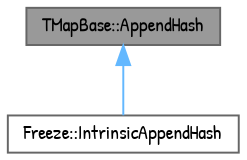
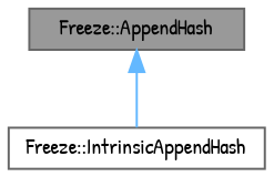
  digraph {
    rankdir=TB
    fontname="Patrick Hand"
    node [fontname="Patrick Hand" fontsize=10 shape=box style=filled]
-   n1 [color=gray40 fillcolor=grey60 fontcolor=black height=0.2 label="TMapBase::AppendHash" width=0.4]
+   n1 [color=gray40 fillcolor=grey60 fontcolor=black height=0.2 label="Freeze::AppendHash" width=0.4]
    n2 [color=grey40 fillcolor=white height=0.2 label="Freeze::IntrinsicAppendHash" width=0.4]
    n1 -> n2 [color=steelblue1 dir=back fontname="Patrick Hand" fontsize=10 labelfontname=Helvetica labelfontsize=10 style=solid]
  }
